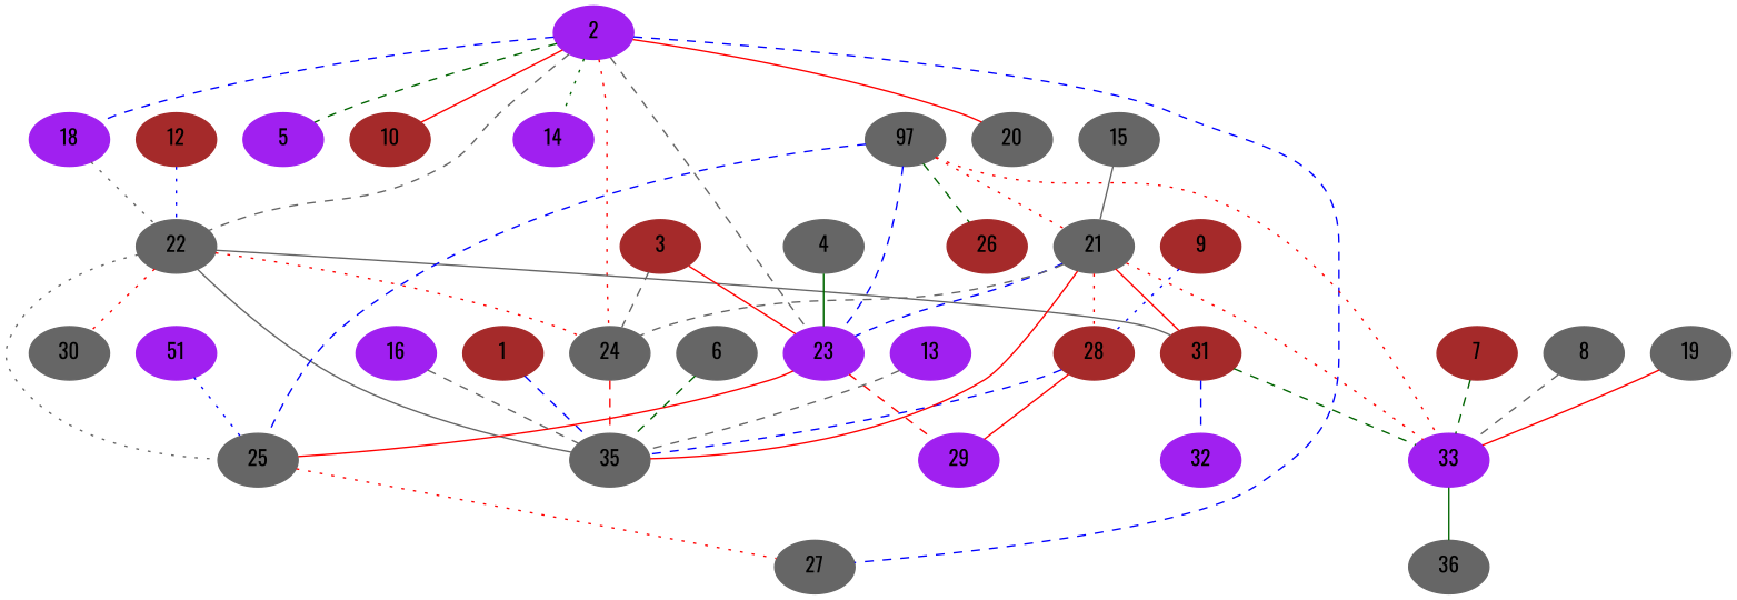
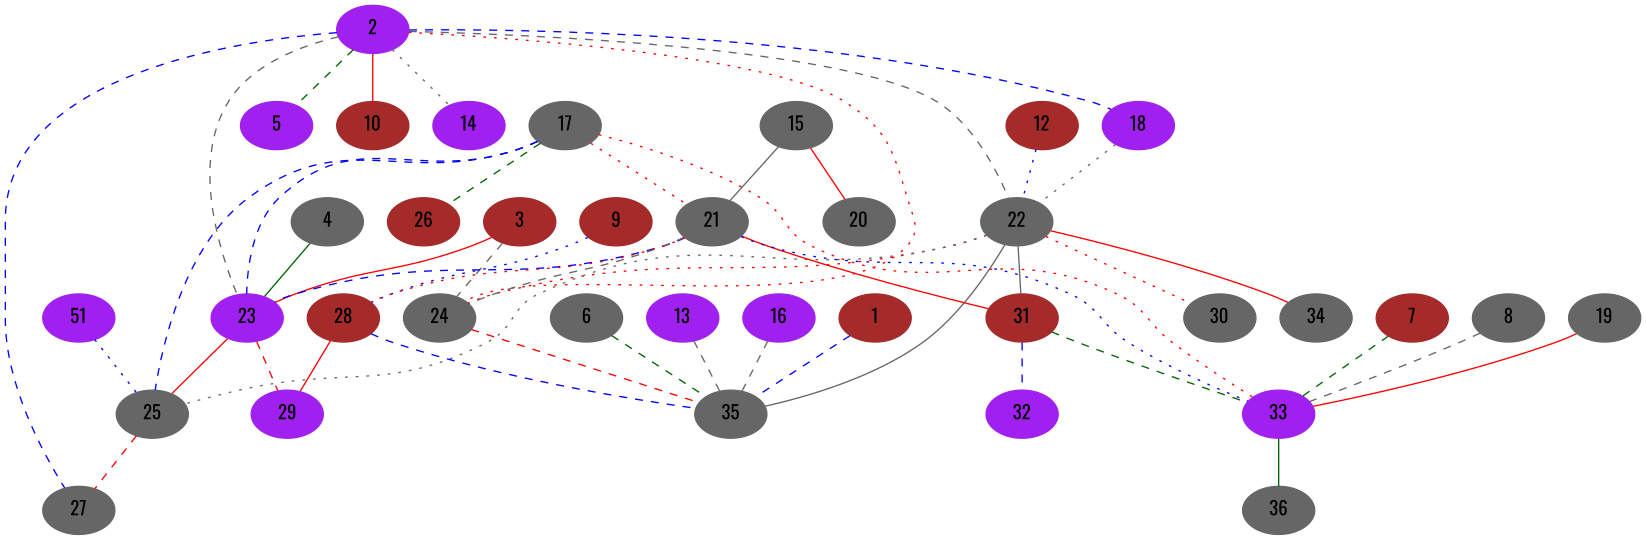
  graph {
    fontname=Oswald
    node [color=gray40 fontname=Oswald style=filled]
    edge [color=red fontname=Oswald style=dashed weight=1.0]
    1 [color=brown]
    35
    2 [color=purple]
    5 [color=purple]
    10 [color=brown]
    14 [color=purple]
    18 [color=purple]
    20
    22
    23 [color=purple]
    24
    27
    25
    31 [color=brown]
    30
+   34
    29 [color=purple]
    3 [color=brown]
    4
    6
    7 [color=brown]
    33 [color=purple]
    36
    8
    9 [color=brown]
    28 [color=brown]
    n27 [color=purple label=51]
    12 [color=brown]
    13 [color=purple]
    15
    21
    16 [color=purple]
-   17 [label=97]
+   17
    26 [color=brown]
    19
    32 [color=purple]
    1 -- 35 [color=blue]
    2 -- 5 [color=darkgreen]
    2 -- 10 [style=solid]
-   2 -- 14 [color=darkgreen style=dotted]
+   2 -- 14 [color=gray40 style=dotted]
    2 -- 18 [color=blue]
-   2 -- 20 [style=solid]
+   15 -- 20 [style=solid]
    2 -- 22 [color=gray40]
    2 -- 23 [color=gray40 weight=2.0]
    2 -- 24 [style=dotted]
    2 -- 27 [color=blue]
    18 -- 22 [color=gray40 style=dotted]
    22 -- 35 [color=gray40 style=solid weight=2.0]
    22 -- 24 [style=dotted]
    22 -- 25 [color=gray40 style=dotted]
    22 -- 31 [color=gray40 style=solid]
    22 -- 30 [style=dotted]
+   22 -- 34 [style=solid]
    23 -- 25 [style=solid]
    23 -- 29
    24 -- 35
-   25 -- 27 [style=dotted]
+   25 -- 27
    31 -- 33 [color=darkgreen]
    31 -- 32 [color=blue]
    3 -- 23 [style=solid]
    3 -- 24 [color=gray40]
    4 -- 23 [color=darkgreen style=solid]
    6 -- 35 [color=darkgreen]
    7 -- 33 [color=darkgreen]
    33 -- 36 [color=darkgreen style=solid]
    8 -- 33 [color=gray40]
    9 -- 28 [color=blue style=dotted]
    28 -- 35 [color=blue]
    28 -- 29 [style=solid]
    n27 -- 25 [color=blue style=dotted]
    12 -- 22 [color=blue style=dotted]
    13 -- 35 [color=gray40]
    15 -- 21 [color=gray40 style=solid]
-   21 -- 35 [style=solid]
    21 -- 23 [color=blue]
    21 -- 24 [color=gray40]
    21 -- 31 [style=solid]
-   21 -- 33 [style=dotted]
+   21 -- 33 [color=blue style=dotted]
    21 -- 28 [style=dotted]
    16 -- 35 [color=gray40]
    17 -- 23 [color=blue]
    17 -- 25 [color=blue]
    17 -- 33 [style=dotted]
    17 -- 21 [style=dotted]
    17 -- 26 [color=darkgreen]
    19 -- 33 [style=solid]
  }
